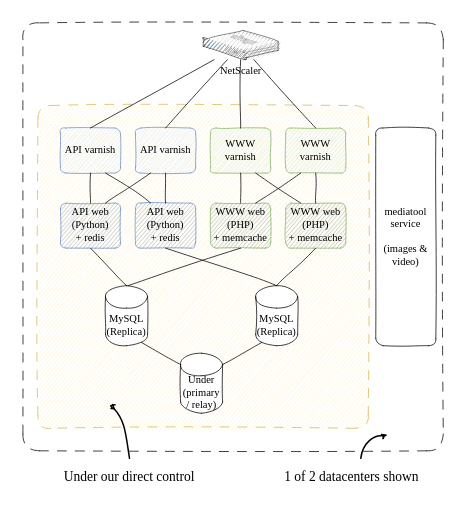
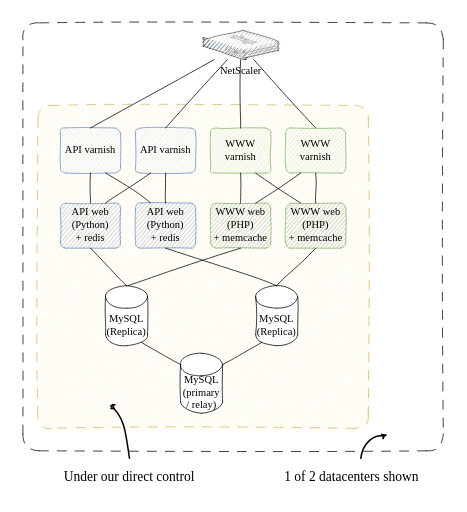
  <mxCell id="0" />
  <mxCell id="1" value="bg" parent="0" />
  <mxCell id="2" value="" style="rounded=0;whiteSpace=wrap;html=1;fillColor=default;strokeWidth=0;strokeColor=none;" vertex="1" parent="1"><mxGeometry x="20" y="20" width="580" height="630" as="geometry" /></mxCell>
  <mxCell id="3" value="DC" parent="0" />
  <mxCell id="4" value="" style="rounded=1;whiteSpace=wrap;html=1;arcSize=4;dashed=1;dashPattern=12 12;sketch=1;curveFitting=1;jiggle=1;sketchStyle=rough;simplification=0;disableMultiStroke=1;disableMultiStrokeFill=0;fillWeight=-1;" vertex="1" parent="3"><mxGeometry x="30" y="30" width="560" height="570" as="geometry" /></mxCell>
  <mxCell id="5" value="&lt;font style=&quot;font-size: 18px;&quot; face=&quot;Gochi Hand&quot;&gt;Under our direct control&lt;/font&gt;" style="text;html=1;align=center;verticalAlign=middle;whiteSpace=wrap;rounded=0;" vertex="1" parent="3"><mxGeometry x="64" y="610" width="216" height="50" as="geometry" /></mxCell>
  <mxCell id="6" value="&lt;font style=&quot;font-size: 18px;&quot; face=&quot;Gochi Hand&quot;&gt;1 of 2 datacenters shown&lt;/font&gt;" style="text;html=1;align=center;verticalAlign=middle;whiteSpace=wrap;rounded=0;" vertex="1" parent="3"><mxGeometry x="360" y="610" width="216" height="50" as="geometry" /></mxCell>
  <mxCell id="7" value="" style="endArrow=oval;html=1;rounded=0;curved=1;endFill=1;strokeWidth=2;sketch=1;curveFitting=1;jiggle=2;disableMultiStroke=1;simplification=1;endSize=4;" edge="1" parent="3"><mxGeometry width="50" height="50" relative="1" as="geometry"><mxPoint x="480" y="610" as="sourcePoint" /><mxPoint x="510" y="580" as="targetPoint" /><Array as="points"><mxPoint x="490" y="580" /></Array></mxGeometry></mxCell>
  <mxCell id="8" value="our domain" parent="0" />
  <mxCell id="9" value="" style="rounded=1;whiteSpace=wrap;html=1;arcSize=4;dashed=1;dashPattern=12 12;fillColor=#fff2cc;strokeColor=#d6b656;sketch=1;curveFitting=1;jiggle=1;sketchStyle=rough;simplification=0;disableMultiStroke=1;disableMultiStrokeFill=0;fillWeight=-1;" vertex="1" parent="8"><mxGeometry x="50" y="140" width="440" height="430" as="geometry" /></mxCell>
  <mxCell id="10" value="components" parent="0" />
  <mxCell id="11" value="API web&lt;br style=&quot;font-size: 14px;&quot;&gt;&lt;div style=&quot;font-size: 14px;&quot;&gt;(Python)&lt;/div&gt;&lt;div style=&quot;font-size: 14px;&quot;&gt;+ redis&lt;/div&gt;" style="rounded=1;whiteSpace=wrap;html=1;arcSize=12;fontFamily=Gochi Hand;fillColor=#AEB9C9;strokeColor=#6c8ebf;sketch=1;curveFitting=1;jiggle=1;sketchStyle=rough;simplification=0;disableMultiStroke=1;disableMultiStrokeFill=0;fillWeight=-1;fontSize=14;" parent="10" vertex="1"><mxGeometry x="80" y="270" width="80" height="60" as="geometry" /></mxCell>
  <mxCell id="12" value="WWW web&lt;br style=&quot;font-size: 14px;&quot;&gt;&lt;div style=&quot;font-size: 14px;&quot;&gt;(PHP)&lt;br style=&quot;font-size: 14px;&quot;&gt;+ memcache&lt;/div&gt;" style="rounded=1;whiteSpace=wrap;html=1;arcSize=12;fontFamily=Gochi Hand;fillColor=#ABBAAA;strokeColor=#82b366;sketch=1;curveFitting=1;jiggle=1;sketchStyle=rough;simplification=0;disableMultiStroke=1;disableMultiStrokeFill=0;fillWeight=-1;fontSize=14;" parent="10" vertex="1"><mxGeometry x="280" y="270" width="80" height="60" as="geometry" /></mxCell>
  <mxCell id="13" value="API varnish" style="rounded=1;whiteSpace=wrap;html=1;arcSize=12;fontFamily=Gochi Hand;fillColor=#dae8fc;strokeColor=#6c8ebf;sketch=1;curveFitting=1;jiggle=1;sketchStyle=rough;simplification=0;disableMultiStroke=1;disableMultiStrokeFill=0;fillWeight=-1;fontSize=14;" parent="10" vertex="1"><mxGeometry x="80" y="170" width="80" height="60" as="geometry" /></mxCell>
  <mxCell id="14" value="API varnish" style="rounded=1;whiteSpace=wrap;html=1;arcSize=12;fontFamily=Gochi Hand;fillColor=#dae8fc;strokeColor=#6c8ebf;sketch=1;curveFitting=1;jiggle=1;sketchStyle=rough;simplification=0;disableMultiStroke=1;disableMultiStrokeFill=0;fillWeight=-1;fontSize=14;" parent="10" vertex="1"><mxGeometry x="180" y="170" width="80" height="60" as="geometry" /></mxCell>
  <mxCell id="15" value="WWW varnish" style="rounded=1;whiteSpace=wrap;html=1;arcSize=12;fontFamily=Gochi Hand;fillColor=#d5e8d4;strokeColor=#82b366;sketch=1;curveFitting=1;jiggle=1;sketchStyle=rough;simplification=0;disableMultiStroke=1;disableMultiStrokeFill=0;fillWeight=-1;fontSize=14;" parent="10" vertex="1"><mxGeometry x="280" y="170" width="80" height="60" as="geometry" /></mxCell>
  <mxCell id="16" value="WWW varnish" style="rounded=1;whiteSpace=wrap;html=1;arcSize=12;fontFamily=Gochi Hand;fillColor=#d5e8d4;strokeColor=#82b366;sketch=1;curveFitting=1;jiggle=1;sketchStyle=rough;simplification=0;disableMultiStroke=1;disableMultiStrokeFill=0;fillWeight=-1;fontSize=14;" parent="10" vertex="1"><mxGeometry x="380" y="170" width="80" height="60" as="geometry" /></mxCell>
  <mxCell id="17" value="MySQL&lt;div style=&quot;font-size: 14px;&quot;&gt;(Replica)&lt;/div&gt;" style="shape=cylinder3;whiteSpace=wrap;html=1;boundedLbl=1;backgroundOutline=1;size=15;fontFamily=Gochi Hand;sketch=1;curveFitting=1;jiggle=1;sketchStyle=rough;simplification=0;disableMultiStroke=1;disableMultiStrokeFill=0;fillWeight=-1;fontSize=14;" parent="10" vertex="1"><mxGeometry x="140" y="380" width="56" height="80" as="geometry" /></mxCell>
  <mxCell id="18" value="MySQL&lt;div style=&quot;font-size: 14px;&quot;&gt;(Replica)&lt;/div&gt;" style="shape=cylinder3;whiteSpace=wrap;html=1;boundedLbl=1;backgroundOutline=1;size=15;fontFamily=Gochi Hand;sketch=1;curveFitting=1;jiggle=1;sketchStyle=rough;simplification=0;disableMultiStroke=1;disableMultiStrokeFill=0;fillWeight=-1;fontSize=14;" parent="10" vertex="1"><mxGeometry x="340" y="380" width="56" height="80" as="geometry" /></mxCell>
  <mxCell id="19" value="NetScaler" style="verticalLabelPosition=bottom;aspect=fixed;html=1;verticalAlign=top;strokeColor=none;align=center;outlineConnect=0;shape=mxgraph.citrix.netscaler_mpx;fontFamily=Gochi Hand;sketch=1;curveFitting=1;jiggle=1;sketchStyle=rough;simplification=0;disableMultiStroke=1;disableMultiStrokeFill=0;fillWeight=-1;fontSize=14;" parent="10" vertex="1"><mxGeometry x="270" y="40" width="100" height="39" as="geometry" /></mxCell>
  <mxCell id="20" value="API web&lt;br style=&quot;font-size: 14px;&quot;&gt;&lt;div style=&quot;font-size: 14px;&quot;&gt;(Python)&lt;/div&gt;&lt;div style=&quot;font-size: 14px;&quot;&gt;+ redis&lt;/div&gt;" style="rounded=1;whiteSpace=wrap;html=1;arcSize=12;fontFamily=Gochi Hand;fillColor=#AEB9C9;strokeColor=#6c8ebf;sketch=1;curveFitting=1;jiggle=1;sketchStyle=rough;simplification=0;disableMultiStroke=1;disableMultiStrokeFill=0;fillWeight=-1;fontSize=14;" vertex="1" parent="10"><mxGeometry x="180" y="270" width="80" height="60" as="geometry" /></mxCell>
  <mxCell id="21" value="WWW web&lt;br style=&quot;font-size: 14px;&quot;&gt;&lt;div style=&quot;font-size: 14px;&quot;&gt;(PHP)&lt;br style=&quot;font-size: 14px;&quot;&gt;+ memcache&lt;/div&gt;" style="rounded=1;whiteSpace=wrap;html=1;arcSize=12;fontFamily=Gochi Hand;fillColor=#ABBAAA;strokeColor=#82b366;sketch=1;curveFitting=1;jiggle=1;sketchStyle=rough;simplification=0;disableMultiStroke=1;disableMultiStrokeFill=0;fillWeight=-1;fontSize=14;" vertex="1" parent="10"><mxGeometry x="380" y="270" width="80" height="60" as="geometry" /></mxCell>
- <mxCell id="22" value="Under&lt;div style=&quot;font-size: 14px;&quot;&gt;(primary / relay)&lt;/div&gt;" style="shape=cylinder3;whiteSpace=wrap;html=1;boundedLbl=1;backgroundOutline=1;size=15;fontFamily=Gochi Hand;sketch=1;curveFitting=1;jiggle=1;sketchStyle=rough;simplification=0;disableMultiStroke=1;disableMultiStrokeFill=0;fillWeight=-1;fontSize=14;" vertex="1" parent="10"><mxGeometry x="240" y="470" width="56" height="80" as="geometry" /></mxCell>
- <mxCell id="23" value="mediatool&lt;div style=&quot;font-size: 14px;&quot;&gt;service&lt;br style=&quot;font-size: 14px;&quot;&gt;&lt;br style=&quot;font-size: 14px;&quot;&gt;&lt;div style=&quot;font-size: 14px;&quot;&gt;(images &amp;amp; video)&lt;/div&gt;&lt;/div&gt;" style="rounded=1;whiteSpace=wrap;html=1;arcSize=12;fontFamily=Gochi Hand;sketch=1;curveFitting=1;jiggle=1;sketchStyle=rough;simplification=0;disableMultiStroke=1;disableMultiStrokeFill=0;fillWeight=-1;fontSize=14;" vertex="1" parent="10"><mxGeometry x="500" y="170" width="80" height="290" as="geometry" /></mxCell>
+ <mxCell id="22" value="MySQL&lt;div style=&quot;font-size: 14px;&quot;&gt;(primary / relay)&lt;/div&gt;" style="shape=cylinder3;whiteSpace=wrap;html=1;boundedLbl=1;backgroundOutline=1;size=15;fontFamily=Gochi Hand;sketch=1;curveFitting=1;jiggle=1;sketchStyle=rough;simplification=0;disableMultiStroke=1;disableMultiStrokeFill=0;fillWeight=-1;fontSize=14;" vertex="1" parent="10"><mxGeometry x="240" y="470" width="56" height="80" as="geometry" /></mxCell>
  <mxCell id="24" value="lines" style="locked=1;" parent="0" />
  <mxCell id="25" value="" style="endArrow=none;html=1;rounded=0;entryX=0.5;entryY=1;entryDx=0;entryDy=0;exitX=0.5;exitY=0;exitDx=0;exitDy=0;sketch=1;curveFitting=1;jiggle=1;sketchStyle=rough;simplification=0;disableMultiStroke=1;disableMultiStrokeFill=0;fillWeight=-1;" edge="1" parent="24" source="11" target="13"><mxGeometry width="50" height="50" relative="1" as="geometry"><mxPoint x="250" y="200" as="sourcePoint" /><mxPoint x="210" y="130" as="targetPoint" /></mxGeometry></mxCell>
  <mxCell id="26" value="" style="endArrow=none;html=1;rounded=0;entryX=0.5;entryY=1;entryDx=0;entryDy=0;exitX=0.5;exitY=0;exitDx=0;exitDy=0;sketch=1;curveFitting=1;jiggle=1;sketchStyle=rough;simplification=0;disableMultiStroke=1;disableMultiStrokeFill=0;fillWeight=-1;" edge="1" parent="24" source="20" target="14"><mxGeometry width="50" height="50" relative="1" as="geometry"><mxPoint x="130" y="280" as="sourcePoint" /><mxPoint x="130" y="240" as="targetPoint" /></mxGeometry></mxCell>
  <mxCell id="27" value="" style="endArrow=none;html=1;rounded=0;entryX=0.75;entryY=1;entryDx=0;entryDy=0;exitX=0.25;exitY=0;exitDx=0;exitDy=0;sketch=1;curveFitting=1;jiggle=1;sketchStyle=rough;simplification=0;disableMultiStroke=1;disableMultiStrokeFill=0;fillWeight=-1;" edge="1" parent="24" source="20" target="13"><mxGeometry width="50" height="50" relative="1" as="geometry"><mxPoint x="230" y="280" as="sourcePoint" /><mxPoint x="230" y="240" as="targetPoint" /></mxGeometry></mxCell>
  <mxCell id="28" value="" style="endArrow=none;html=1;rounded=0;entryX=0.25;entryY=1;entryDx=0;entryDy=0;exitX=0.75;exitY=0;exitDx=0;exitDy=0;sketch=1;curveFitting=1;jiggle=1;sketchStyle=rough;simplification=0;disableMultiStroke=1;disableMultiStrokeFill=0;fillWeight=-1;" edge="1" parent="24" source="11" target="14"><mxGeometry width="50" height="50" relative="1" as="geometry"><mxPoint x="210" y="280" as="sourcePoint" /><mxPoint x="150" y="240" as="targetPoint" /></mxGeometry></mxCell>
  <mxCell id="29" value="" style="endArrow=none;html=1;rounded=0;entryX=0.5;entryY=1;entryDx=0;entryDy=0;exitX=0.5;exitY=0;exitDx=0;exitDy=0;sketch=1;curveFitting=1;jiggle=1;sketchStyle=rough;simplification=0;disableMultiStroke=1;disableMultiStrokeFill=0;fillWeight=-1;" edge="1" parent="24" source="12" target="15"><mxGeometry width="50" height="50" relative="1" as="geometry"><mxPoint x="130" y="280" as="sourcePoint" /><mxPoint x="130" y="240" as="targetPoint" /></mxGeometry></mxCell>
  <mxCell id="30" value="" style="endArrow=none;html=1;rounded=0;entryX=0.5;entryY=1;entryDx=0;entryDy=0;exitX=0.5;exitY=0;exitDx=0;exitDy=0;sketch=1;curveFitting=1;jiggle=1;sketchStyle=rough;simplification=0;disableMultiStroke=1;disableMultiStrokeFill=0;fillWeight=-1;" edge="1" parent="24" source="21" target="16"><mxGeometry width="50" height="50" relative="1" as="geometry"><mxPoint x="330" y="280" as="sourcePoint" /><mxPoint x="330" y="240" as="targetPoint" /></mxGeometry></mxCell>
  <mxCell id="31" value="" style="endArrow=none;html=1;rounded=0;entryX=0.75;entryY=1;entryDx=0;entryDy=0;exitX=0.25;exitY=0;exitDx=0;exitDy=0;sketch=1;curveFitting=1;jiggle=1;sketchStyle=rough;simplification=0;disableMultiStroke=1;disableMultiStrokeFill=0;fillWeight=-1;" edge="1" parent="24" source="21" target="15"><mxGeometry width="50" height="50" relative="1" as="geometry"><mxPoint x="430" y="280" as="sourcePoint" /><mxPoint x="430" y="240" as="targetPoint" /></mxGeometry></mxCell>
  <mxCell id="32" value="" style="endArrow=none;html=1;rounded=0;entryX=0.25;entryY=1;entryDx=0;entryDy=0;exitX=0.75;exitY=0;exitDx=0;exitDy=0;sketch=1;curveFitting=1;jiggle=1;sketchStyle=rough;simplification=0;disableMultiStroke=1;disableMultiStrokeFill=0;fillWeight=-1;" edge="1" parent="24" source="12" target="16"><mxGeometry width="50" height="50" relative="1" as="geometry"><mxPoint x="410" y="280" as="sourcePoint" /><mxPoint x="350" y="240" as="targetPoint" /></mxGeometry></mxCell>
  <mxCell id="33" value="" style="endArrow=none;html=1;rounded=0;exitX=0.5;exitY=0;exitDx=0;exitDy=0;sketch=1;curveFitting=1;jiggle=1;sketchStyle=rough;simplification=0;disableMultiStroke=1;disableMultiStrokeFill=0;fillWeight=-1;" edge="1" parent="24" source="13" target="19"><mxGeometry width="50" height="50" relative="1" as="geometry"><mxPoint x="130" y="280" as="sourcePoint" /><mxPoint x="140" y="90" as="targetPoint" /></mxGeometry></mxCell>
  <mxCell id="34" value="" style="endArrow=none;html=1;rounded=0;exitX=0.5;exitY=0;exitDx=0;exitDy=0;sketch=1;curveFitting=1;jiggle=1;sketchStyle=rough;simplification=0;disableMultiStroke=1;disableMultiStrokeFill=0;fillWeight=-1;" edge="1" parent="24" source="14" target="19"><mxGeometry width="50" height="50" relative="1" as="geometry"><mxPoint x="130" y="180" as="sourcePoint" /><mxPoint x="254" y="99" as="targetPoint" /></mxGeometry></mxCell>
  <mxCell id="35" value="" style="endArrow=none;html=1;rounded=0;exitX=0.5;exitY=0;exitDx=0;exitDy=0;sketch=1;curveFitting=1;jiggle=1;sketchStyle=rough;simplification=0;disableMultiStroke=1;disableMultiStrokeFill=0;fillWeight=-1;" edge="1" parent="24" source="15" target="19"><mxGeometry width="50" height="50" relative="1" as="geometry"><mxPoint x="230" y="180" as="sourcePoint" /><mxPoint x="274" y="99" as="targetPoint" /></mxGeometry></mxCell>
  <mxCell id="36" value="" style="endArrow=none;html=1;rounded=0;exitX=0.5;exitY=0;exitDx=0;exitDy=0;sketch=1;curveFitting=1;jiggle=1;sketchStyle=rough;simplification=0;disableMultiStroke=1;disableMultiStrokeFill=0;fillWeight=-1;" edge="1" parent="24" source="16" target="19"><mxGeometry width="50" height="50" relative="1" as="geometry"><mxPoint x="330" y="180" as="sourcePoint" /><mxPoint x="293" y="99" as="targetPoint" /></mxGeometry></mxCell>
  <mxCell id="37" value="" style="endArrow=none;html=1;rounded=0;entryX=0.5;entryY=1;entryDx=0;entryDy=0;exitX=0.5;exitY=0;exitDx=0;exitDy=0;exitPerimeter=0;sketch=1;curveFitting=1;jiggle=1;sketchStyle=rough;simplification=0;disableMultiStroke=1;disableMultiStrokeFill=0;fillWeight=-1;" edge="1" parent="24" source="17" target="11"><mxGeometry width="50" height="50" relative="1" as="geometry"><mxPoint x="230" y="280" as="sourcePoint" /><mxPoint x="230" y="240" as="targetPoint" /></mxGeometry></mxCell>
  <mxCell id="38" value="" style="endArrow=none;html=1;rounded=0;entryX=0.5;entryY=1;entryDx=0;entryDy=0;exitX=0.5;exitY=0;exitDx=0;exitDy=0;exitPerimeter=0;sketch=1;curveFitting=1;jiggle=1;sketchStyle=rough;simplification=0;disableMultiStroke=1;disableMultiStrokeFill=0;fillWeight=-1;" edge="1" parent="24" source="18" target="20"><mxGeometry width="50" height="50" relative="1" as="geometry"><mxPoint x="272" y="410" as="sourcePoint" /><mxPoint x="224" y="360" as="targetPoint" /></mxGeometry></mxCell>
  <mxCell id="39" value="" style="endArrow=none;html=1;rounded=0;entryX=0.5;entryY=1;entryDx=0;entryDy=0;sketch=1;curveFitting=1;jiggle=1;sketchStyle=rough;simplification=0;disableMultiStroke=1;disableMultiStrokeFill=0;fillWeight=-1;" edge="1" parent="24" target="12"><mxGeometry width="50" height="50" relative="1" as="geometry"><mxPoint x="170" y="380" as="sourcePoint" /><mxPoint x="130" y="340" as="targetPoint" /></mxGeometry></mxCell>
  <mxCell id="40" value="" style="endArrow=none;html=1;rounded=0;entryX=0.5;entryY=1;entryDx=0;entryDy=0;exitX=0.5;exitY=0;exitDx=0;exitDy=0;exitPerimeter=0;sketch=1;curveFitting=1;jiggle=1;sketchStyle=rough;simplification=0;disableMultiStroke=1;disableMultiStrokeFill=0;fillWeight=-1;" edge="1" parent="24" source="18" target="21"><mxGeometry width="50" height="50" relative="1" as="geometry"><mxPoint x="180" y="390" as="sourcePoint" /><mxPoint x="330" y="340" as="targetPoint" /></mxGeometry></mxCell>
  <mxCell id="41" value="" style="endArrow=none;html=1;rounded=0;entryX=0.855;entryY=1;entryDx=0;entryDy=-4.35;exitX=0;exitY=0;exitDx=0;exitDy=15;exitPerimeter=0;entryPerimeter=0;sketch=1;curveFitting=1;jiggle=1;sketchStyle=rough;simplification=0;disableMultiStroke=1;disableMultiStrokeFill=0;fillWeight=-1;" edge="1" parent="24" source="22" target="17"><mxGeometry width="50" height="50" relative="1" as="geometry"><mxPoint x="178" y="390" as="sourcePoint" /><mxPoint x="130" y="340" as="targetPoint" /></mxGeometry></mxCell>
  <mxCell id="42" value="" style="endArrow=none;html=1;rounded=0;entryX=0.145;entryY=1;entryDx=0;entryDy=-4.35;exitX=1;exitY=0;exitDx=0;exitDy=15;exitPerimeter=0;entryPerimeter=0;sketch=1;curveFitting=1;jiggle=1;sketchStyle=rough;simplification=0;disableMultiStroke=1;disableMultiStrokeFill=0;fillWeight=-1;" edge="1" parent="24" source="22" target="18"><mxGeometry width="50" height="50" relative="1" as="geometry"><mxPoint x="250" y="495" as="sourcePoint" /><mxPoint x="198" y="466" as="targetPoint" /></mxGeometry></mxCell>
  <mxCell id="43" value="" style="endArrow=oval;html=1;rounded=0;curved=1;endFill=1;exitX=0.5;exitY=0;exitDx=0;exitDy=0;strokeWidth=2;sketch=1;curveFitting=1;jiggle=2;disableMultiStroke=1;simplification=1;endSize=4;" edge="1" parent="24" source="5"><mxGeometry width="50" height="50" relative="1" as="geometry"><mxPoint x="160" y="587" as="sourcePoint" /><mxPoint x="150" y="542" as="targetPoint" /><Array as="points"><mxPoint x="170" y="570" /></Array></mxGeometry></mxCell>
